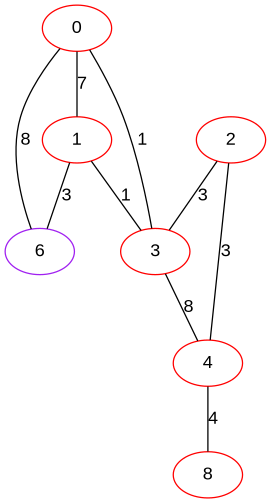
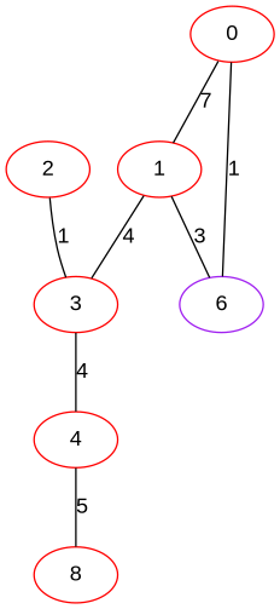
  graph {
    fontname="Liberation Sans"
    node [color=red fontname="Liberation Sans" weight=1]
    edge [fontname="Liberation Sans"]
    0
    1
    3
    6 [color=purple weight=4]
    4
    2
    n7 [label=8]
    0 -- 1 [label=7]
-   0 -- 3 [label=1]
-   0 -- 6 [label=8]
-   1 -- 3 [label=1]
+   0 -- 6 [label=1]
+   1 -- 3 [label=4]
    1 -- 6 [label=3]
-   3 -- 4 [label=8]
-   4 -- n7 [label=4]
-   2 -- 3 [label=3]
-   2 -- 4 [label=3]
+   3 -- 4 [label=4]
+   4 -- n7 [label=5]
+   2 -- 3 [label=1]
  }
